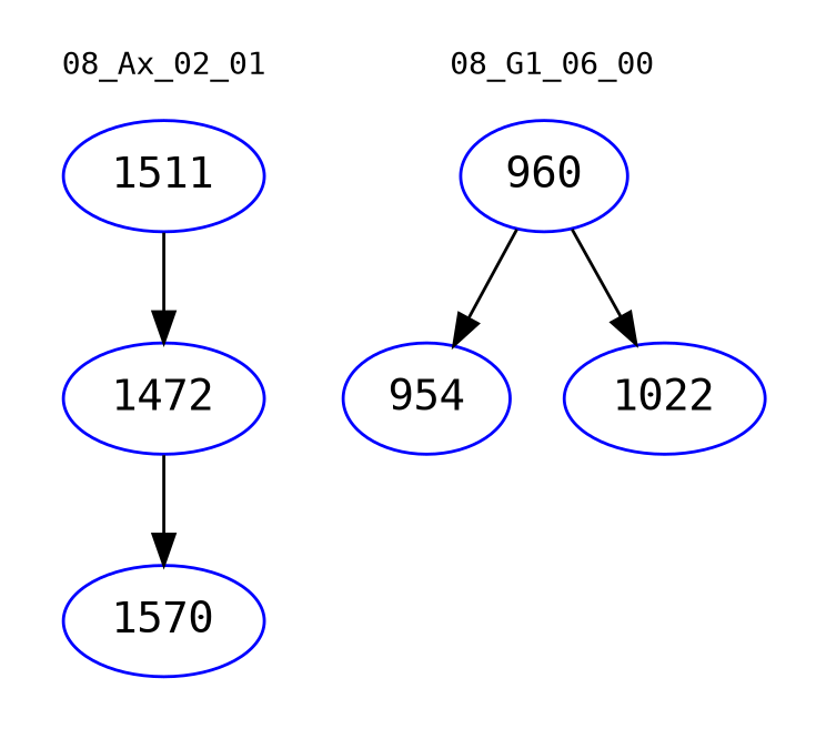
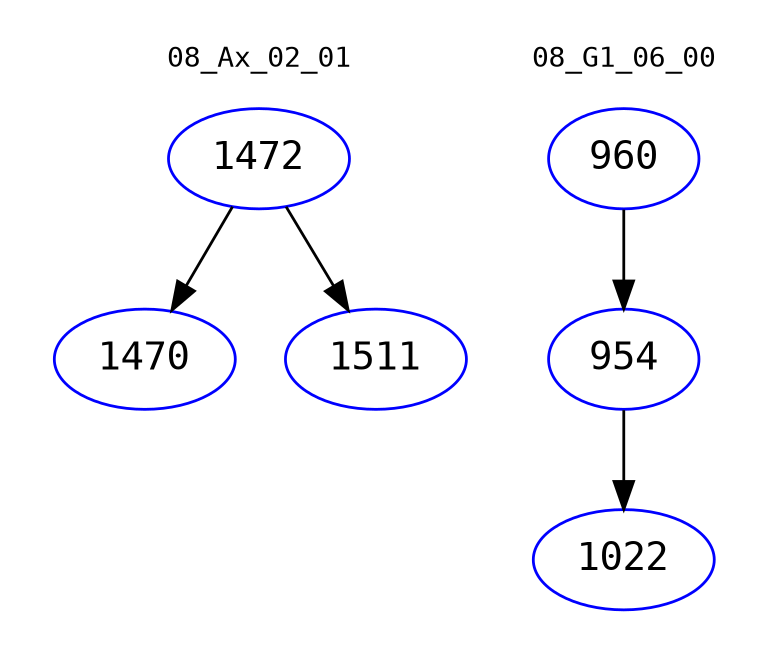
  digraph {
    fontname="DejaVu Sans Mono"
    node [color=blue fontname="DejaVu Sans Mono"]
    edge [color=black fontname="DejaVu Sans Mono"]
    n1 [label=1472]
-   n2 [label=1570]
+   n2 [label=1470]
    n3 [label=1511]
    n4 [label=960]
    n5 [label=954]
    n6 [label=1022]
    subgraph cluster_1 {
      color=white
      fontsize=10
      label="08_Ax_02_01"
      n1
      n2
      n3
    }
    subgraph cluster_2 {
      color=white
      fontsize=10
      label="08_G1_06_00"
      n4
      n5
      n6
    }
    n1 -> n2
-   n3 -> n1
+   n1 -> n3
    n4 -> n5
-   n4 -> n6
+   n5 -> n6
  }
